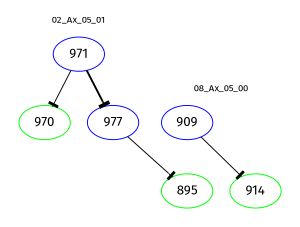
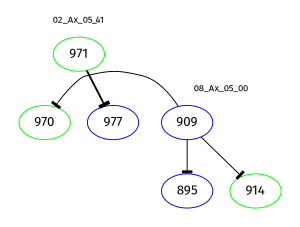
  digraph {
    fontname="Fira Sans"
    node [color=blue fontname="Fira Sans"]
    edge [arrowhead=tee color=black fontname="Fira Sans" style=solid]
-   n1 [label=971]
+   n1 [color=green label=971]
    n2 [color=green label=970]
    n3 [label=977]
    n4 [label=909]
-   n5 [color=green label=895]
+   n5 [label=895]
    n6 [color=green label=914]
    subgraph cluster_1 {
      color=white
      fontsize=10
-     label="02_Ax_05_01"
+     label="02_Ax_05_41"
      n1
      n2
      n3
    }
    subgraph cluster_2 {
      color=white
      fontsize=10
      label="08_Ax_05_00"
      n4
      n5
      n6
    }
-   n1 -> n2
+   n4 -> n2
    n1 -> n3 [style=bold]
-   n3 -> n5
+   n4 -> n5
    n4 -> n6
  }
